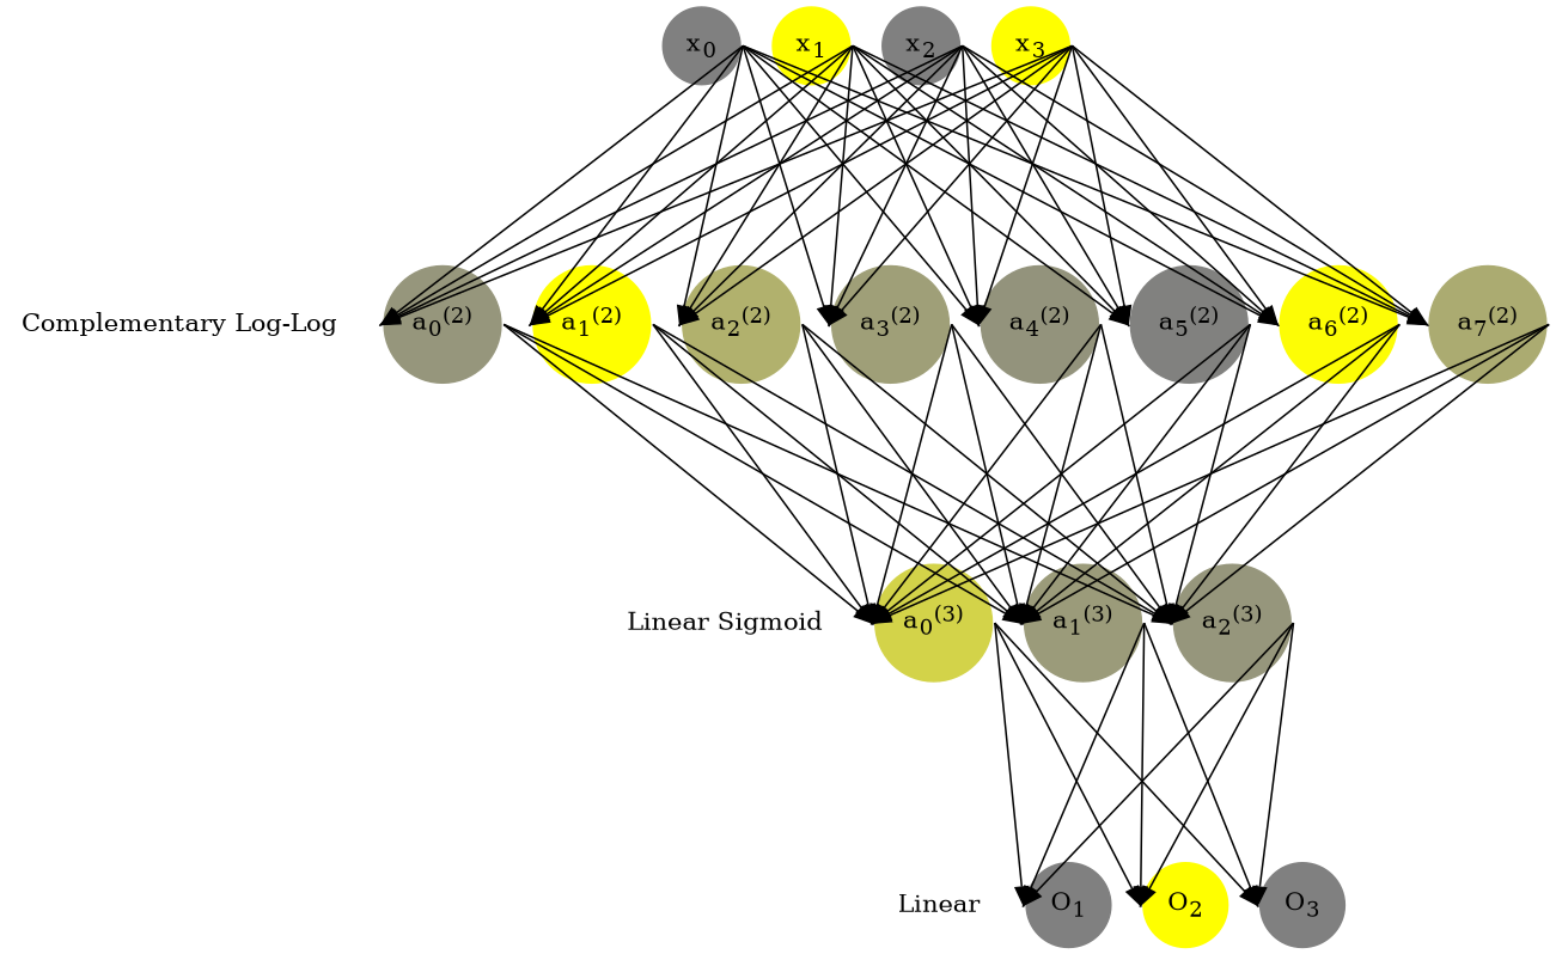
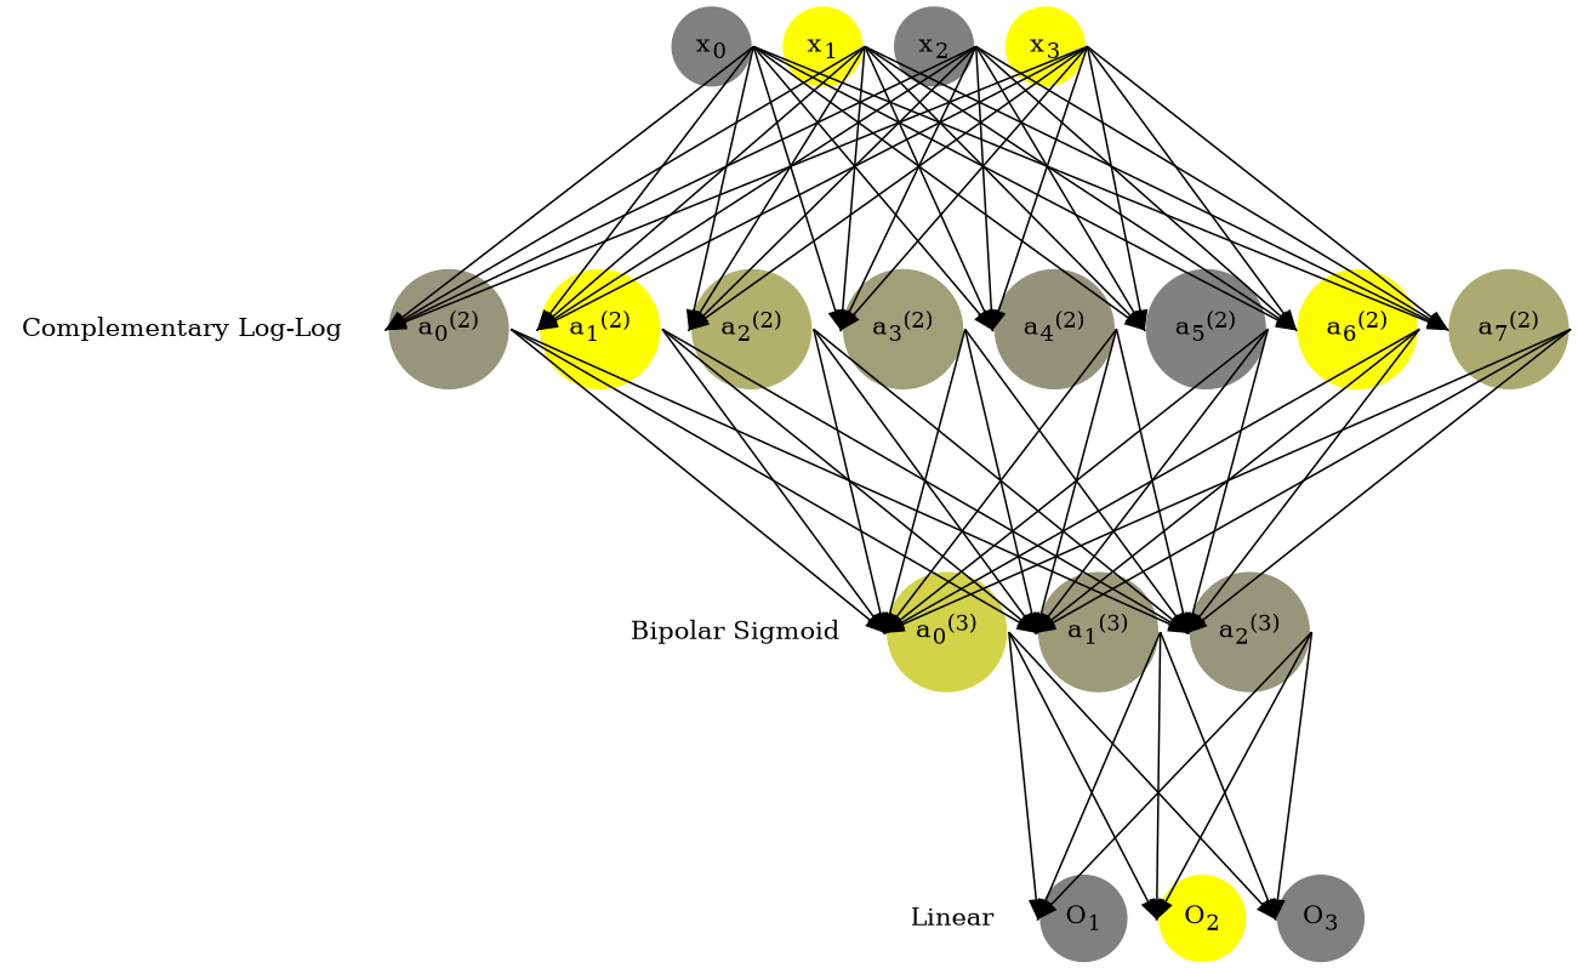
  digraph {
    rankdir=TB
    ranksep=1.4
    splines=false
    node [color="0.1667, 0.0, 0.5" fillcolor="0.1667, 0.0, 0.5" shape=circle style=filled]
    edge [headport=w style=solid tailport=e]
    n1 [label=<x<sub>0</sub>>]
    n2 [color="0.1667, 1.0, 1.0" fillcolor="0.1667, 1.0, 1.0" label=<x<sub>1</sub>>]
    n3 [label=<x<sub>2</sub>>]
    n4 [color="0.1667, 1.0, 1.0" fillcolor="0.1667, 1.0, 1.0" label=<x<sub>3</sub>>]
    n5 [color="0.1667, 0.174101, 0.587050" fillcolor="0.1667, 0.174101, 0.587050" label=<a<sub>0</sub><sup>(2)</sup>>]
    n6 [color="0.1667, 0.999940, 0.999970" fillcolor="0.1667, 0.999940, 0.999970" label=<a<sub>1</sub><sup>(2)</sup>>]
    n7 [color="0.1667, 0.383017, 0.691508" fillcolor="0.1667, 0.383017, 0.691508" label=<a<sub>2</sub><sup>(2)</sup>>]
    n8 [color="0.1667, 0.247894, 0.623947" fillcolor="0.1667, 0.247894, 0.623947" label=<a<sub>3</sub><sup>(2)</sup>>]
    n9 [color="0.1667, 0.154753, 0.577376" fillcolor="0.1667, 0.154753, 0.577376" label=<a<sub>4</sub><sup>(2)</sup>>]
    n10 [color="0.1667, 0.012712, 0.506356" fillcolor="0.1667, 0.012712, 0.506356" label=<a<sub>5</sub><sup>(2)</sup>>]
    n11 [color="0.1667, 0.977288, 0.988644" fillcolor="0.1667, 0.977288, 0.988644" label=<a<sub>6</sub><sup>(2)</sup>>]
    n12 [color="0.1667, 0.340650, 0.670325" fillcolor="0.1667, 0.340650, 0.670325" label=<a<sub>7</sub><sup>(2)</sup>>]
    n13 [color="0.1667, 0.654923, 0.827461" fillcolor="0.1667, 0.654923, 0.827461" label=<a<sub>0</sub><sup>(3)</sup>>]
    n14 [color="0.1667, 0.216038, 0.608019" fillcolor="0.1667, 0.216038, 0.608019" label=<a<sub>1</sub><sup>(3)</sup>>]
    n15 [color="0.1667, 0.174333, 0.587167" fillcolor="0.1667, 0.174333, 0.587167" label=<a<sub>2</sub><sup>(3)</sup>>]
    n16 [label=<O<sub>1</sub>>]
    n17 [color="0.1667, 1.0, 1.0" fillcolor="0.1667, 1.0, 1.0" label=<O<sub>2</sub>>]
    n18 [label=<O<sub>3</sub>>]
    n19 [label="Complementary Log-Log" shape=plaintext color="" fillcolor="" style=""]
-   n20 [label="Linear Sigmoid" shape=plaintext color="" fillcolor="" style=""]
+   n20 [label="Bipolar Sigmoid" shape=plaintext color="" fillcolor="" style=""]
    n21 [label=Linear shape=plaintext color="" fillcolor="" style=""]
    subgraph sub_1 {
      n1
    }
    subgraph sub_2 {
      n2
    }
    subgraph sub_3 {
      n3
    }
    subgraph sub_4 {
      n4
    }
    subgraph sub_5 {
      n5
    }
    subgraph sub_6 {
      n6
    }
    subgraph sub_7 {
      n7
    }
    subgraph sub_8 {
      n8
    }
    subgraph sub_9 {
      n9
    }
    subgraph sub_10 {
      n10
    }
    subgraph sub_11 {
      n11
    }
    subgraph sub_12 {
      n12
    }
    subgraph sub_13 {
      n13
    }
    subgraph sub_14 {
      n14
    }
    subgraph sub_15 {
      n15
    }
    subgraph sub_16 {
      n16
    }
    subgraph sub_17 {
      n17
    }
    subgraph sub_18 {
      n18
    }
    subgraph sub_19 {
      rank=same
      n1
      n2
      n3
      n4
    }
    subgraph sub_20 {
      rank=same
      n5
      n6
      n7
      n8
      n9
      n10
      n11
      n12
    }
    subgraph sub_21 {
      rank=same
      n13
      n14
      n15
    }
    subgraph sub_22 {
      rank=same
      n16
      n17
      n18
    }
    subgraph sub_23 {
      rank=same
      n5
      n19
    }
    subgraph sub_24 {
      rank=same
      n13
      n20
    }
    subgraph sub_25 {
      rank=same
      n16
      n21
    }
    n1 -> n2 [style=invis]
    n1 -> n5
    n1 -> n6
    n1 -> n7
    n1 -> n8
    n1 -> n9
    n1 -> n10
    n1 -> n11
    n1 -> n12
    n2 -> n3 [style=invis]
    n2 -> n5
    n2 -> n6
    n2 -> n7
    n2 -> n8
    n2 -> n9
    n2 -> n10
    n2 -> n11
    n2 -> n12
    n3 -> n4 [style=invis]
    n3 -> n5
    n3 -> n6
    n3 -> n7
    n3 -> n8
    n3 -> n9
    n3 -> n10
    n3 -> n11
    n3 -> n12
    n4 -> n5
    n4 -> n6
    n4 -> n7
    n4 -> n8
    n4 -> n9
    n4 -> n10
    n4 -> n11
    n4 -> n12
    n5 -> n6 [style=invis]
    n5 -> n13
    n5 -> n14
    n5 -> n15
    n6 -> n7 [style=invis]
    n6 -> n13
    n6 -> n14
    n6 -> n15
    n7 -> n8 [style=invis]
    n7 -> n13
    n7 -> n14
    n7 -> n15
    n8 -> n9 [style=invis]
    n8 -> n13
    n8 -> n14
    n8 -> n15
    n9 -> n10 [style=invis]
    n9 -> n13
    n9 -> n14
    n9 -> n15
    n10 -> n11 [style=invis]
    n10 -> n13
    n10 -> n14
    n10 -> n15
    n11 -> n12 [style=invis]
    n11 -> n13
    n11 -> n14
    n11 -> n15
    n12 -> n13
    n12 -> n14
    n12 -> n15
    n13 -> n14 [style=invis]
    n13 -> n16
    n13 -> n17
    n13 -> n18
    n14 -> n15 [style=invis]
    n14 -> n16
    n14 -> n17
    n14 -> n18
    n15 -> n16
    n15 -> n17
    n15 -> n18
    n16 -> n17 [style=invis]
    n17 -> n18 [style=invis]
    n19 -> n5 [style=invis]
    n20 -> n13 [style=invis]
    n21 -> n16 [style=invis]
  }
